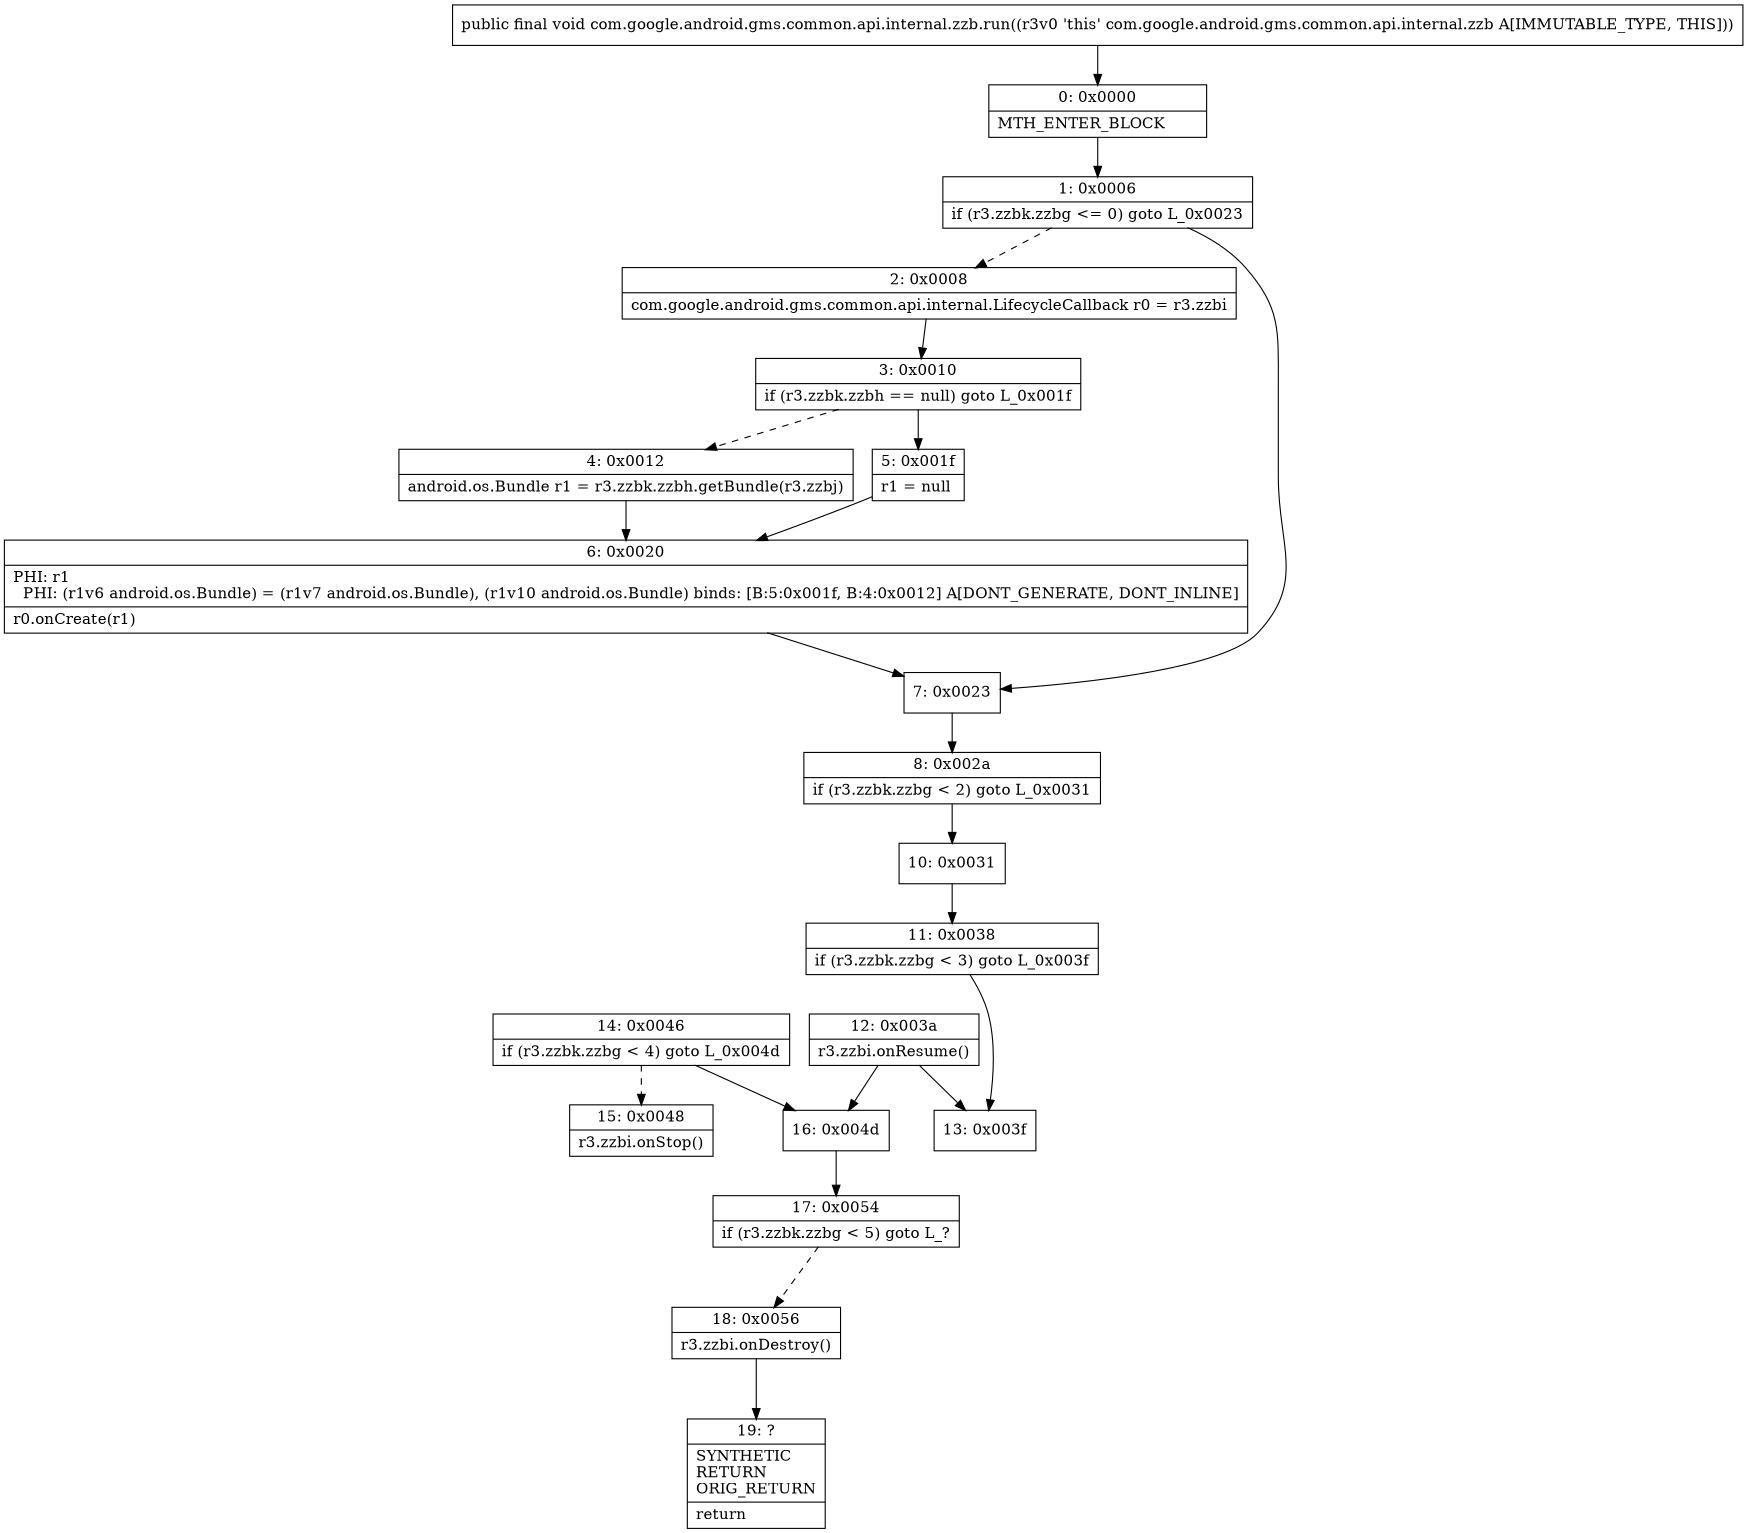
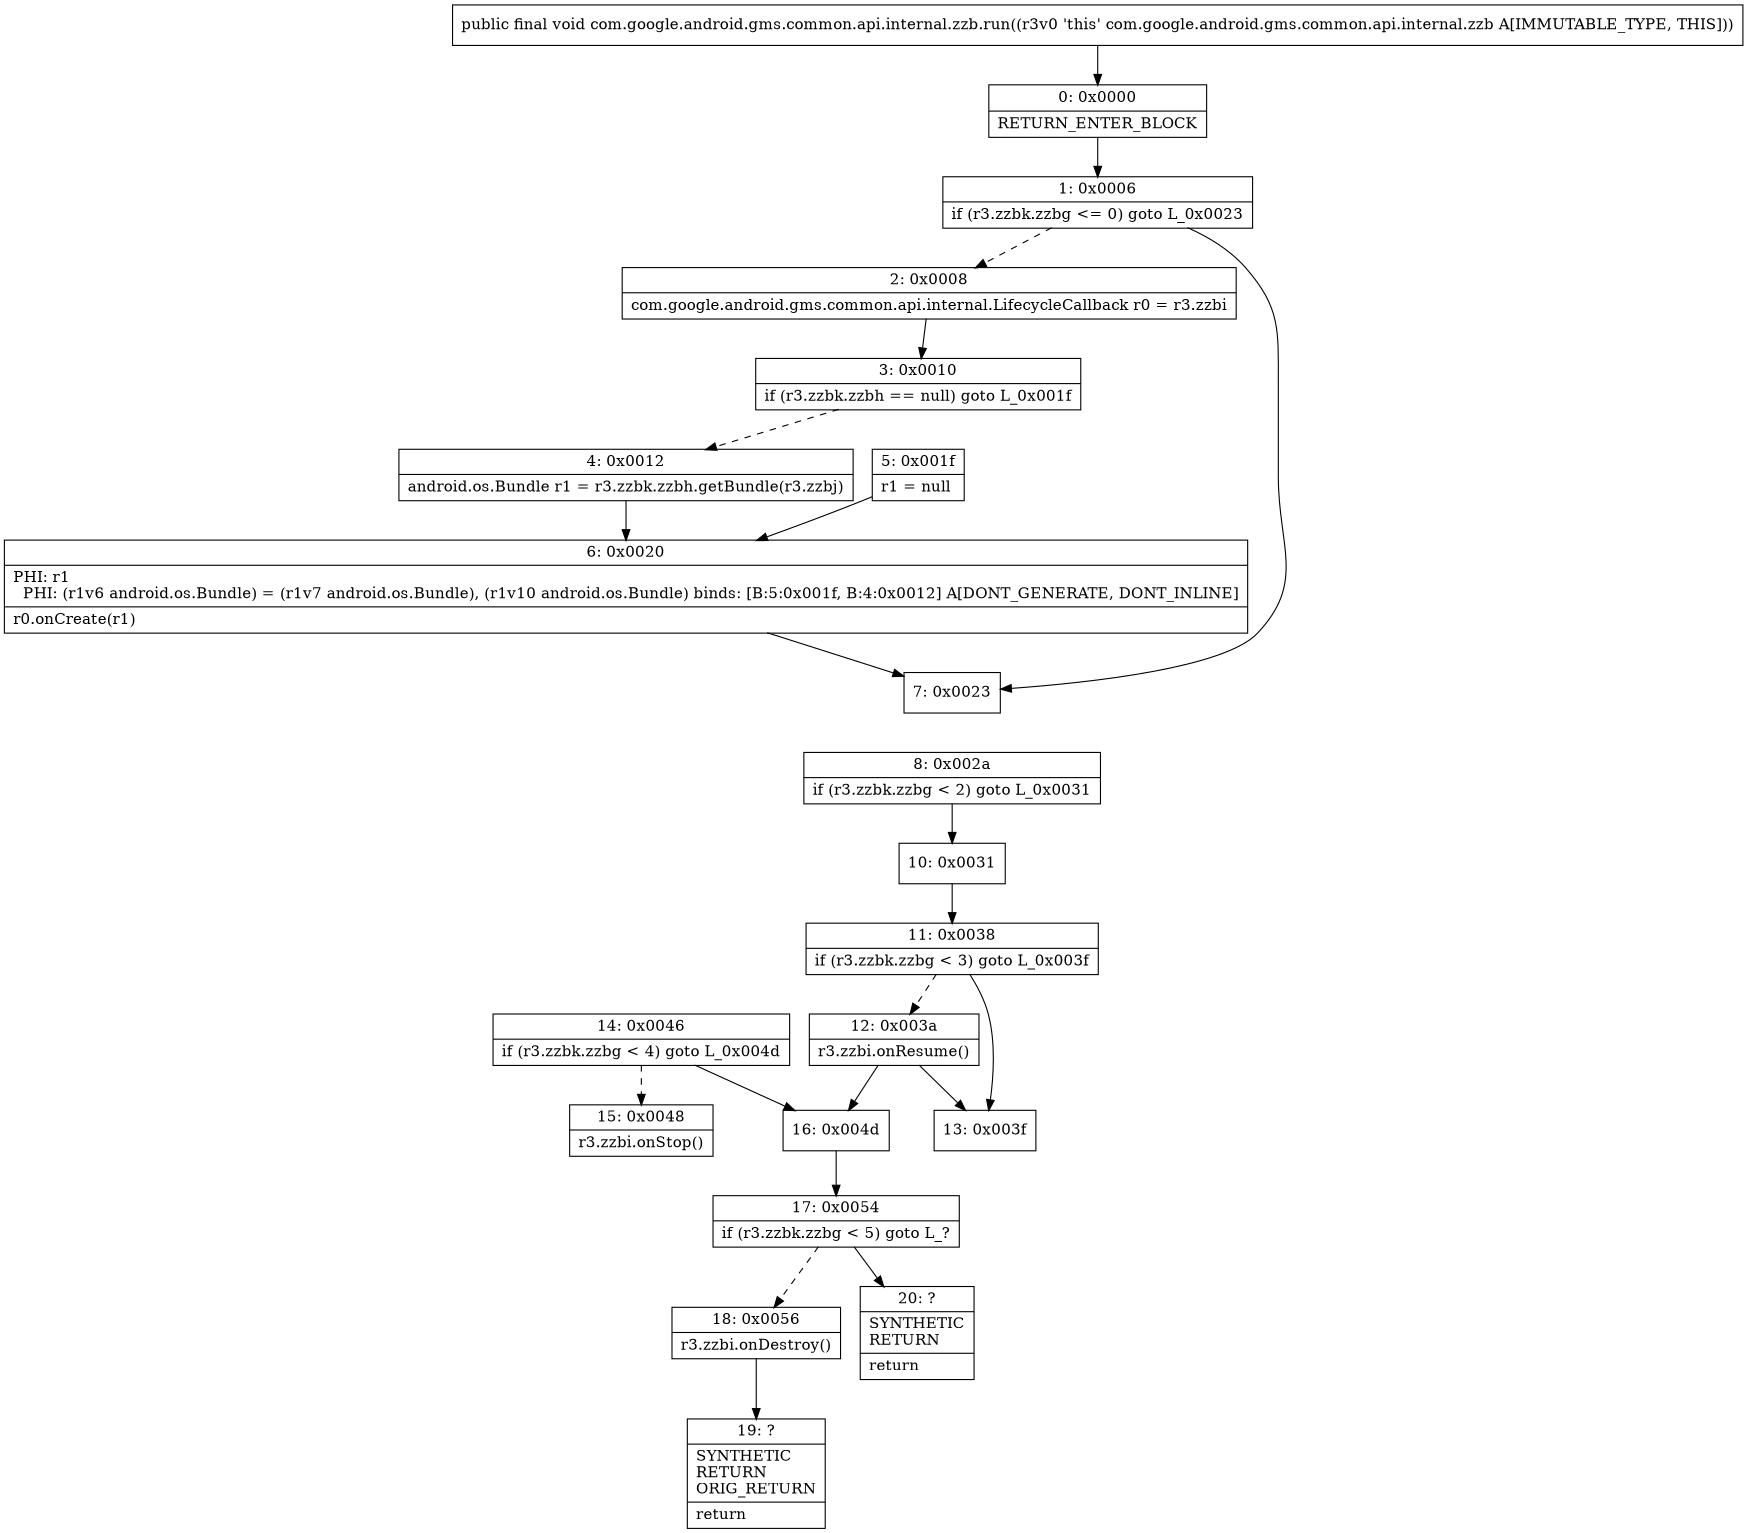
  digraph {
    node [shape=record]
-   n1 [label="{0\:\ 0x0000|MTH_ENTER_BLOCK\l}"]
+   n1 [label="{0\:\ 0x0000|RETURN_ENTER_BLOCK\l}"]
    n2 [label="{1\:\ 0x0006|if (r3.zzbk.zzbg \<= 0) goto L_0x0023\l}"]
    n3 [label="{2\:\ 0x0008|com.google.android.gms.common.api.internal.LifecycleCallback r0 = r3.zzbi\l}"]
    n4 [label="{7\:\ 0x0023}"]
    n5 [label="{3\:\ 0x0010|if (r3.zzbk.zzbh == null) goto L_0x001f\l}"]
    n6 [label="{8\:\ 0x002a|if (r3.zzbk.zzbg \< 2) goto L_0x0031\l}"]
    n7 [label="{4\:\ 0x0012|android.os.Bundle r1 = r3.zzbk.zzbh.getBundle(r3.zzbj)\l}"]
    n8 [label="{5\:\ 0x001f|r1 = null\l}"]
    n9 [label="{6\:\ 0x0020|PHI: r1 \l  PHI: (r1v6 android.os.Bundle) = (r1v7 android.os.Bundle), (r1v10 android.os.Bundle) binds: [B:5:0x001f, B:4:0x0012] A[DONT_GENERATE, DONT_INLINE]\l|r0.onCreate(r1)\l}"]
    n10 [label="{10\:\ 0x0031}"]
    n11 [label="{11\:\ 0x0038|if (r3.zzbk.zzbg \< 3) goto L_0x003f\l}"]
    n12 [label="{12\:\ 0x003a|r3.zzbi.onResume()\l}"]
    n13 [label="{13\:\ 0x003f}"]
    n14 [label="{16\:\ 0x004d}"]
    n15 [label="{14\:\ 0x0046|if (r3.zzbk.zzbg \< 4) goto L_0x004d\l}"]
    n16 [label="{15\:\ 0x0048|r3.zzbi.onStop()\l}"]
    n17 [label="{17\:\ 0x0054|if (r3.zzbk.zzbg \< 5) goto L_?\l}"]
    n18 [label="{18\:\ 0x0056|r3.zzbi.onDestroy()\l}"]
+   n19 [label="{20\:\ ?|SYNTHETIC\lRETURN\l|return\l}"]
    n20 [label="{19\:\ ?|SYNTHETIC\lRETURN\lORIG_RETURN\l|return\l}"]
    n21 [label="{public final void com.google.android.gms.common.api.internal.zzb.run((r3v0 'this' com.google.android.gms.common.api.internal.zzb A[IMMUTABLE_TYPE, THIS])) }"]
    n1 -> n2
    n2 -> n3 [style=dashed]
    n2 -> n4
    n3 -> n5
-   n4 -> n6
    n5 -> n7 [style=dashed]
-   n5 -> n8
    n6 -> n10
    n7 -> n9
    n8 -> n9
    n9 -> n4
    n10 -> n11
+   n11 -> n12 [style=dashed]
    n11 -> n13
    n12 -> n13
    n12 -> n14
    n14 -> n17
    n15 -> n14
    n15 -> n16 [style=dashed]
    n17 -> n18 [style=dashed]
+   n17 -> n19
    n18 -> n20
    n21 -> n1
  }
